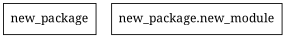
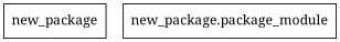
  digraph {
    rankdir=BT
    fontname="Noto Serif"
    node [color=black shape=box style=solid fontname="Noto Serif"]
    n1 [label=new_package]
-   n2 [label="new_package.new_module"]
+   n2 [label="new_package.package_module"]
  }
